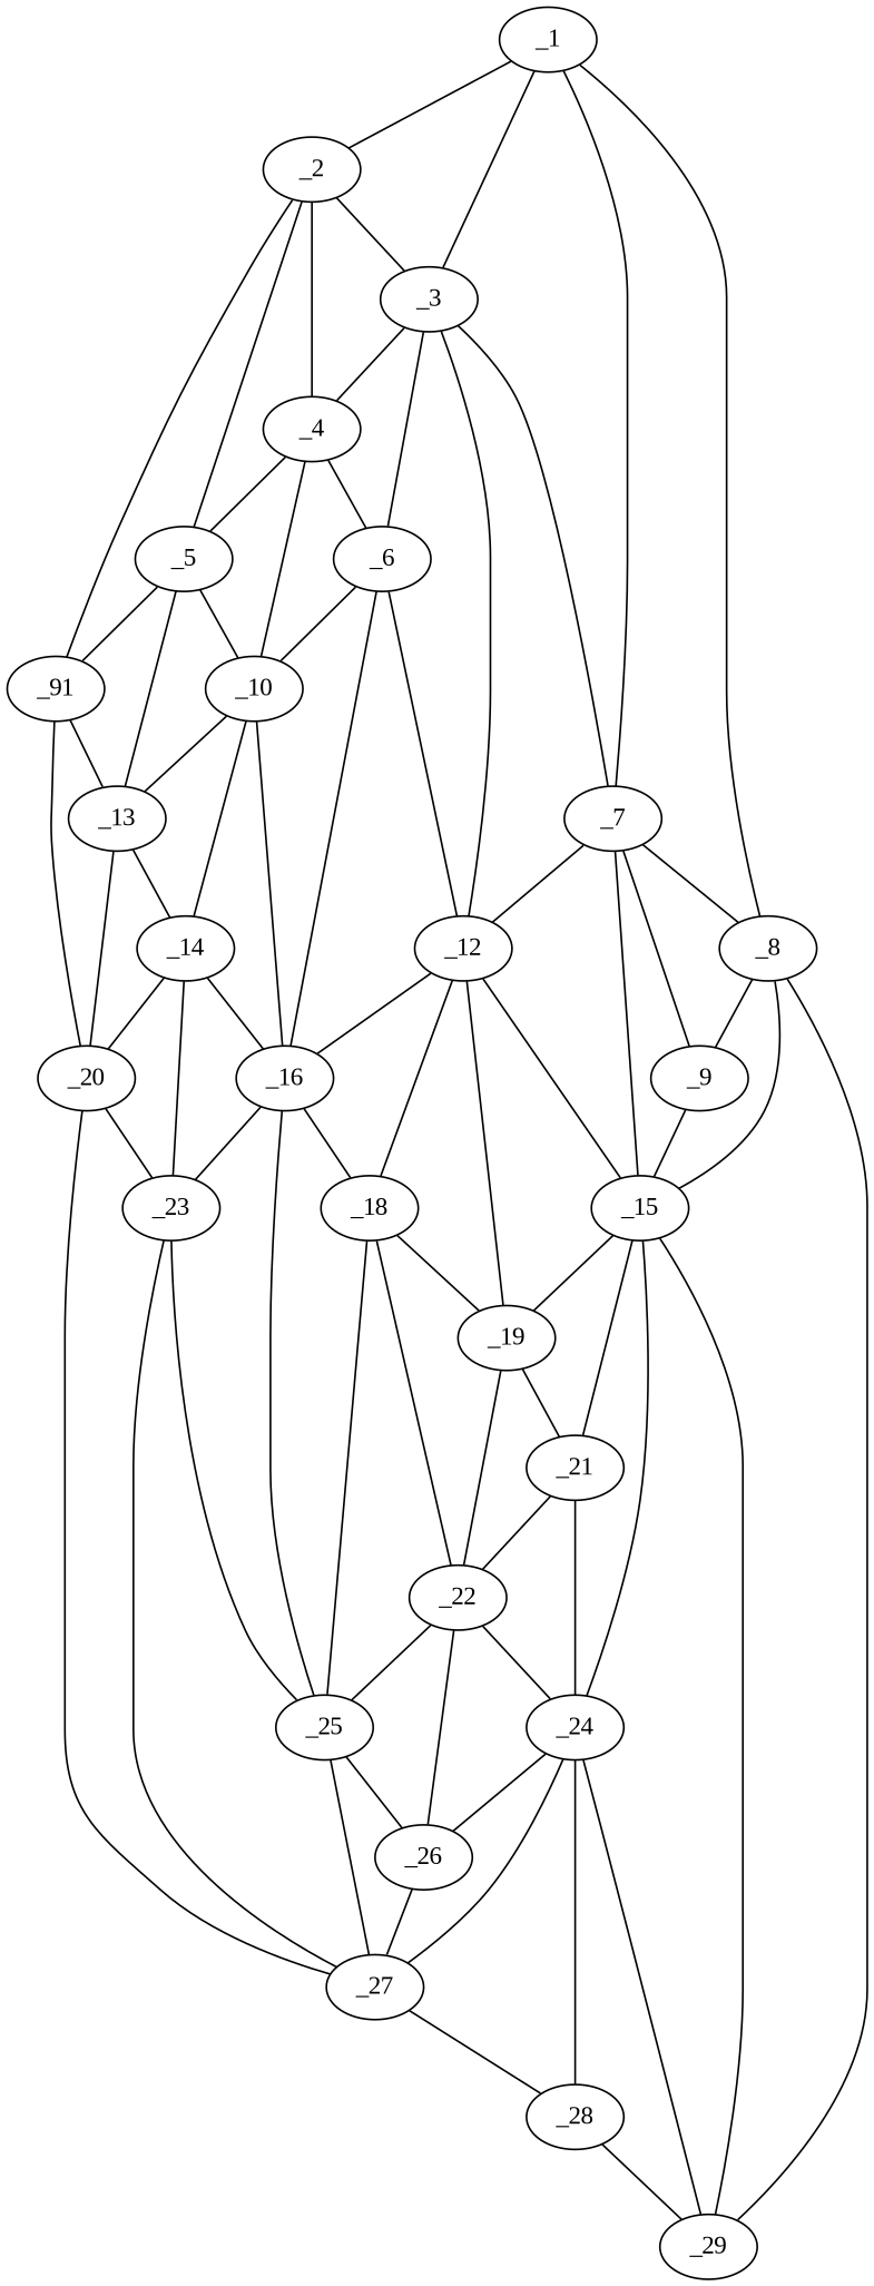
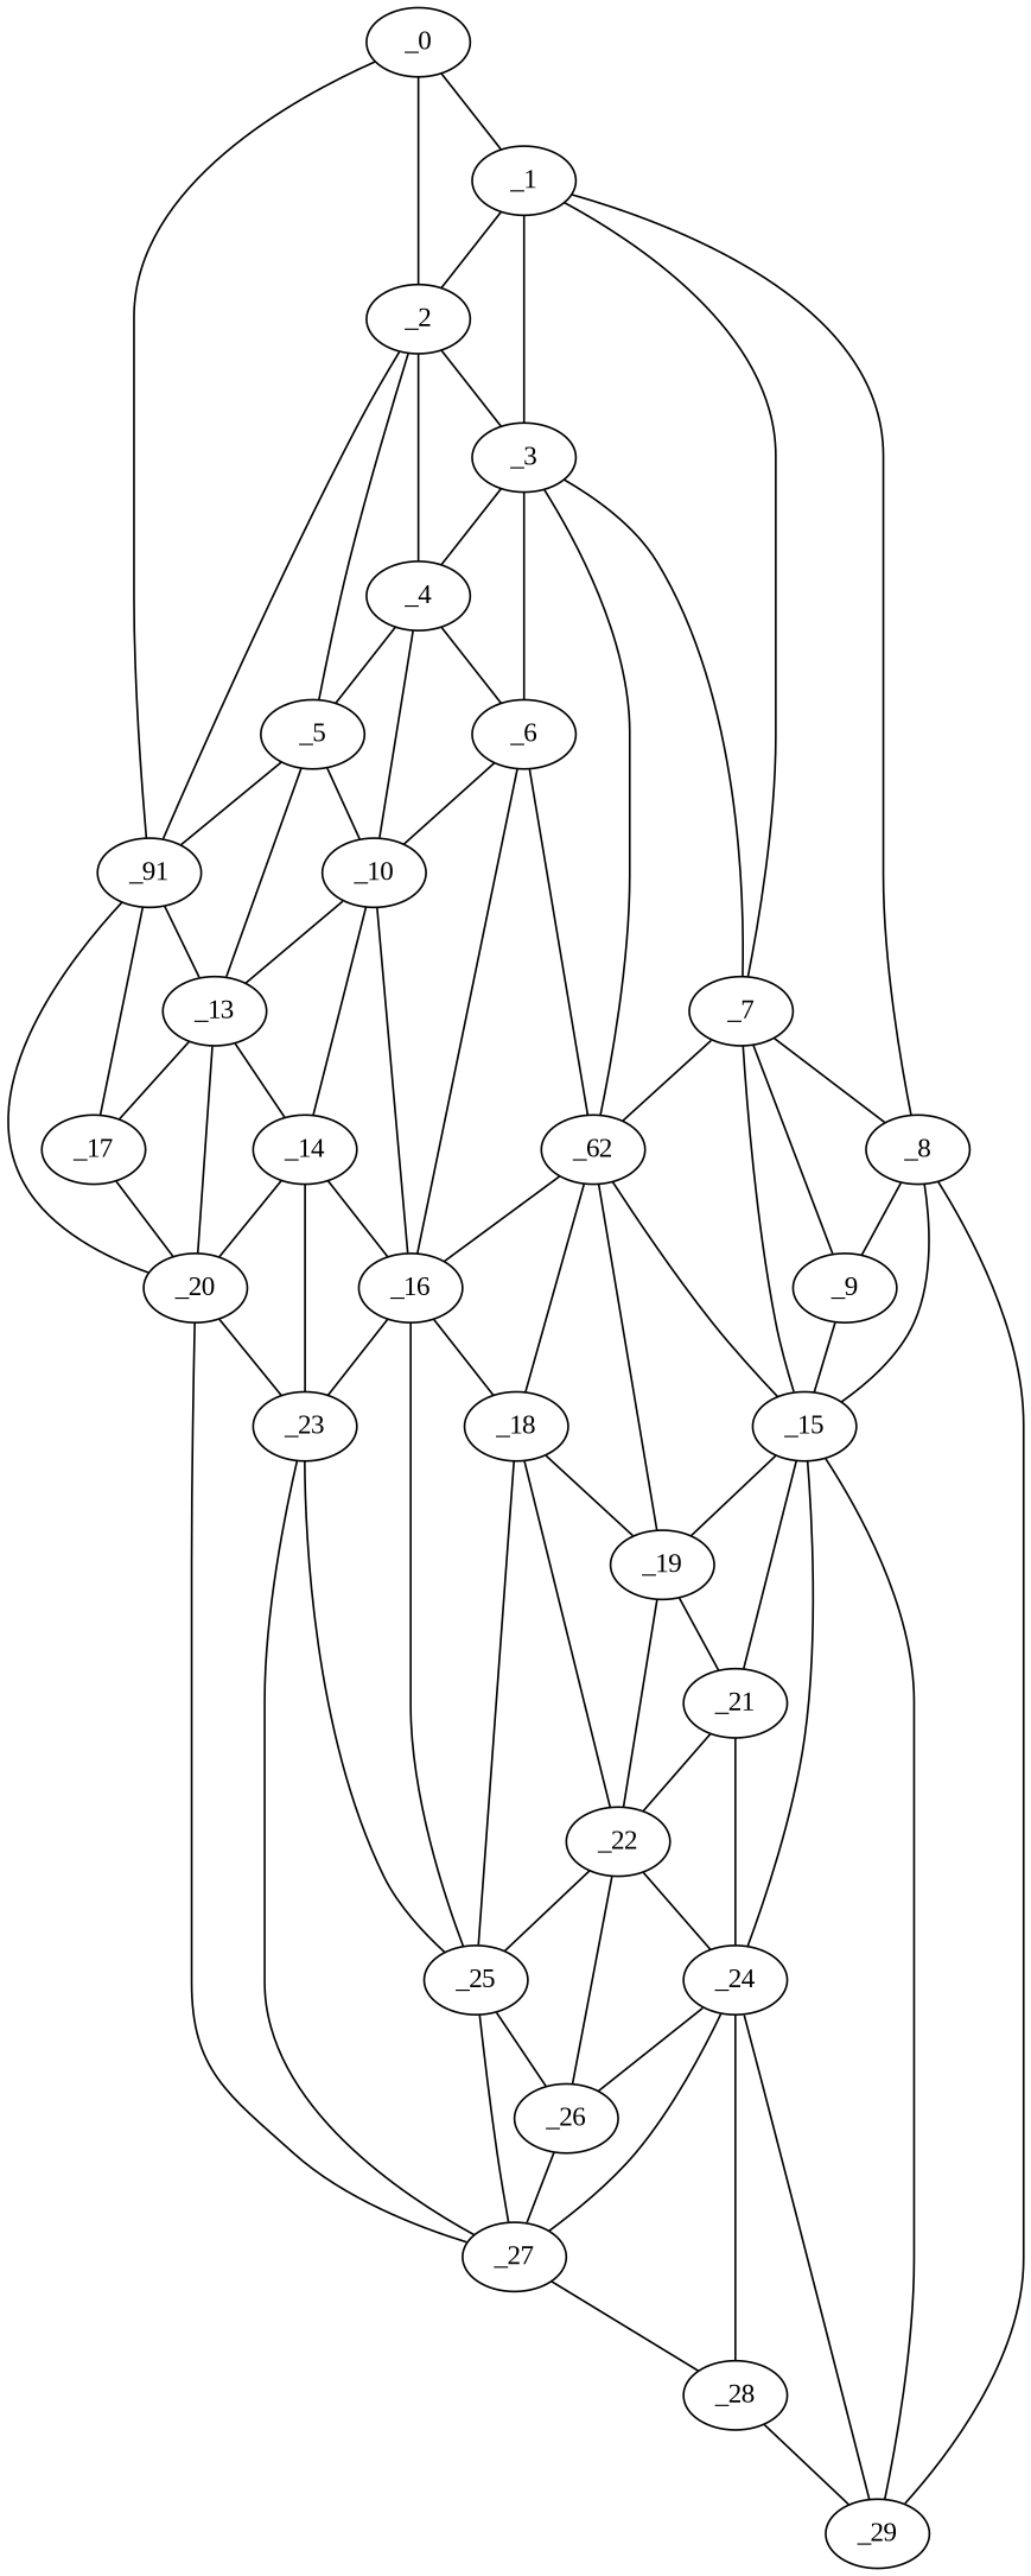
  graph {
    fontname="Liberation Serif"
    node [fontname="Liberation Serif" x=42 y=73]
    edge [fontname="Liberation Serif" valence=2]
+   _0 [x=13 y=24]
    _1 [x=22]
    _2 [y=35]
    n4 [label=_91 x=66 y=18]
    _3 [y=63]
    _7 [x=62 y=93]
    _8 [x=62 y=108]
    _4 [x=47 y=47]
    _5 [x=50 y=35]
    _13 [x=71 y=31]
+   _17 [x=76 y=27]
    _20 [x=84 y=31]
    _6 [x=50 y=60]
-   _12 [x=69 y=74]
+   _12 [x=69 y=74 label=_62]
    _9 [x=63 y=101]
    _15 [x=74 y=93]
    _29 [x=123 y=101]
    _10 [x=65 y=46]
    _14 [x=73 y=48]
    _23 [x=90 y=43]
    _27 [x=120 y=83]
    _16 [x=75 y=55]
    _18 [x=79 y=68]
    _19 [x=79 y=78]
    _21 [x=84 y=82]
    _24 [x=94 y=81]
    _25 [x=96 y=55]
    _22 [x=88 y=75]
    _26 [x=96]
    _28 [x=122 y=94]
+   _0 -- _1 [valence=1]
+   _0 -- _2
+   _0 -- n4 [valence=1]
    _1 -- _2
    _1 -- _3
    _1 -- _7
    _1 -- _8 [valence=1]
    _2 -- n4
    _2 -- _3 [valence=1]
    _2 -- _4
    _2 -- _5 [valence=1]
    n4 -- _13
+   n4 -- _17
    n4 -- _20 [valence=1]
    _3 -- _7 [valence=1]
    _3 -- _4 [valence=1]
    _3 -- _6
    _3 -- _12 [valence=1]
    _7 -- _8 [valence=1]
    _7 -- _12
    _7 -- _9
    _7 -- _15
    _8 -- _9
    _8 -- _15
    _8 -- _29 [valence=1]
    _4 -- _5
    _4 -- _6
    _4 -- _10
    _5 -- n4
    _5 -- _13
    _5 -- _10
+   _13 -- _17 [valence=1]
    _13 -- _20
    _13 -- _14 [valence=1]
+   _17 -- _20
    _20 -- _23
    _20 -- _27 [valence=1]
    _6 -- _12
    _6 -- _10 [valence=1]
    _6 -- _16
    _12 -- _15 [valence=1]
    _12 -- _16 [valence=1]
    _12 -- _18 [valence=1]
    _12 -- _19 [valence=1]
    _9 -- _15 [valence=1]
    _15 -- _29 [valence=1]
    _15 -- _19 [valence=1]
    _15 -- _21
    _15 -- _24
    _10 -- _13
    _10 -- _14
    _10 -- _16 [valence=1]
    _14 -- _20
    _14 -- _23
    _14 -- _16
    _23 -- _27
    _23 -- _25 [valence=1]
    _27 -- _28 [valence=1]
    _16 -- _23
    _16 -- _18
    _16 -- _25 [valence=1]
    _18 -- _19
    _18 -- _25 [valence=1]
    _18 -- _22 [valence=1]
    _19 -- _21
    _19 -- _22 [valence=1]
    _21 -- _24
    _21 -- _22
    _24 -- _29 [valence=1]
    _24 -- _27
    _24 -- _26
    _24 -- _28
    _25 -- _27
    _25 -- _26 [valence=1]
    _22 -- _24
    _22 -- _25
    _22 -- _26
    _26 -- _27 [valence=1]
    _28 -- _29 [valence=1]
  }
